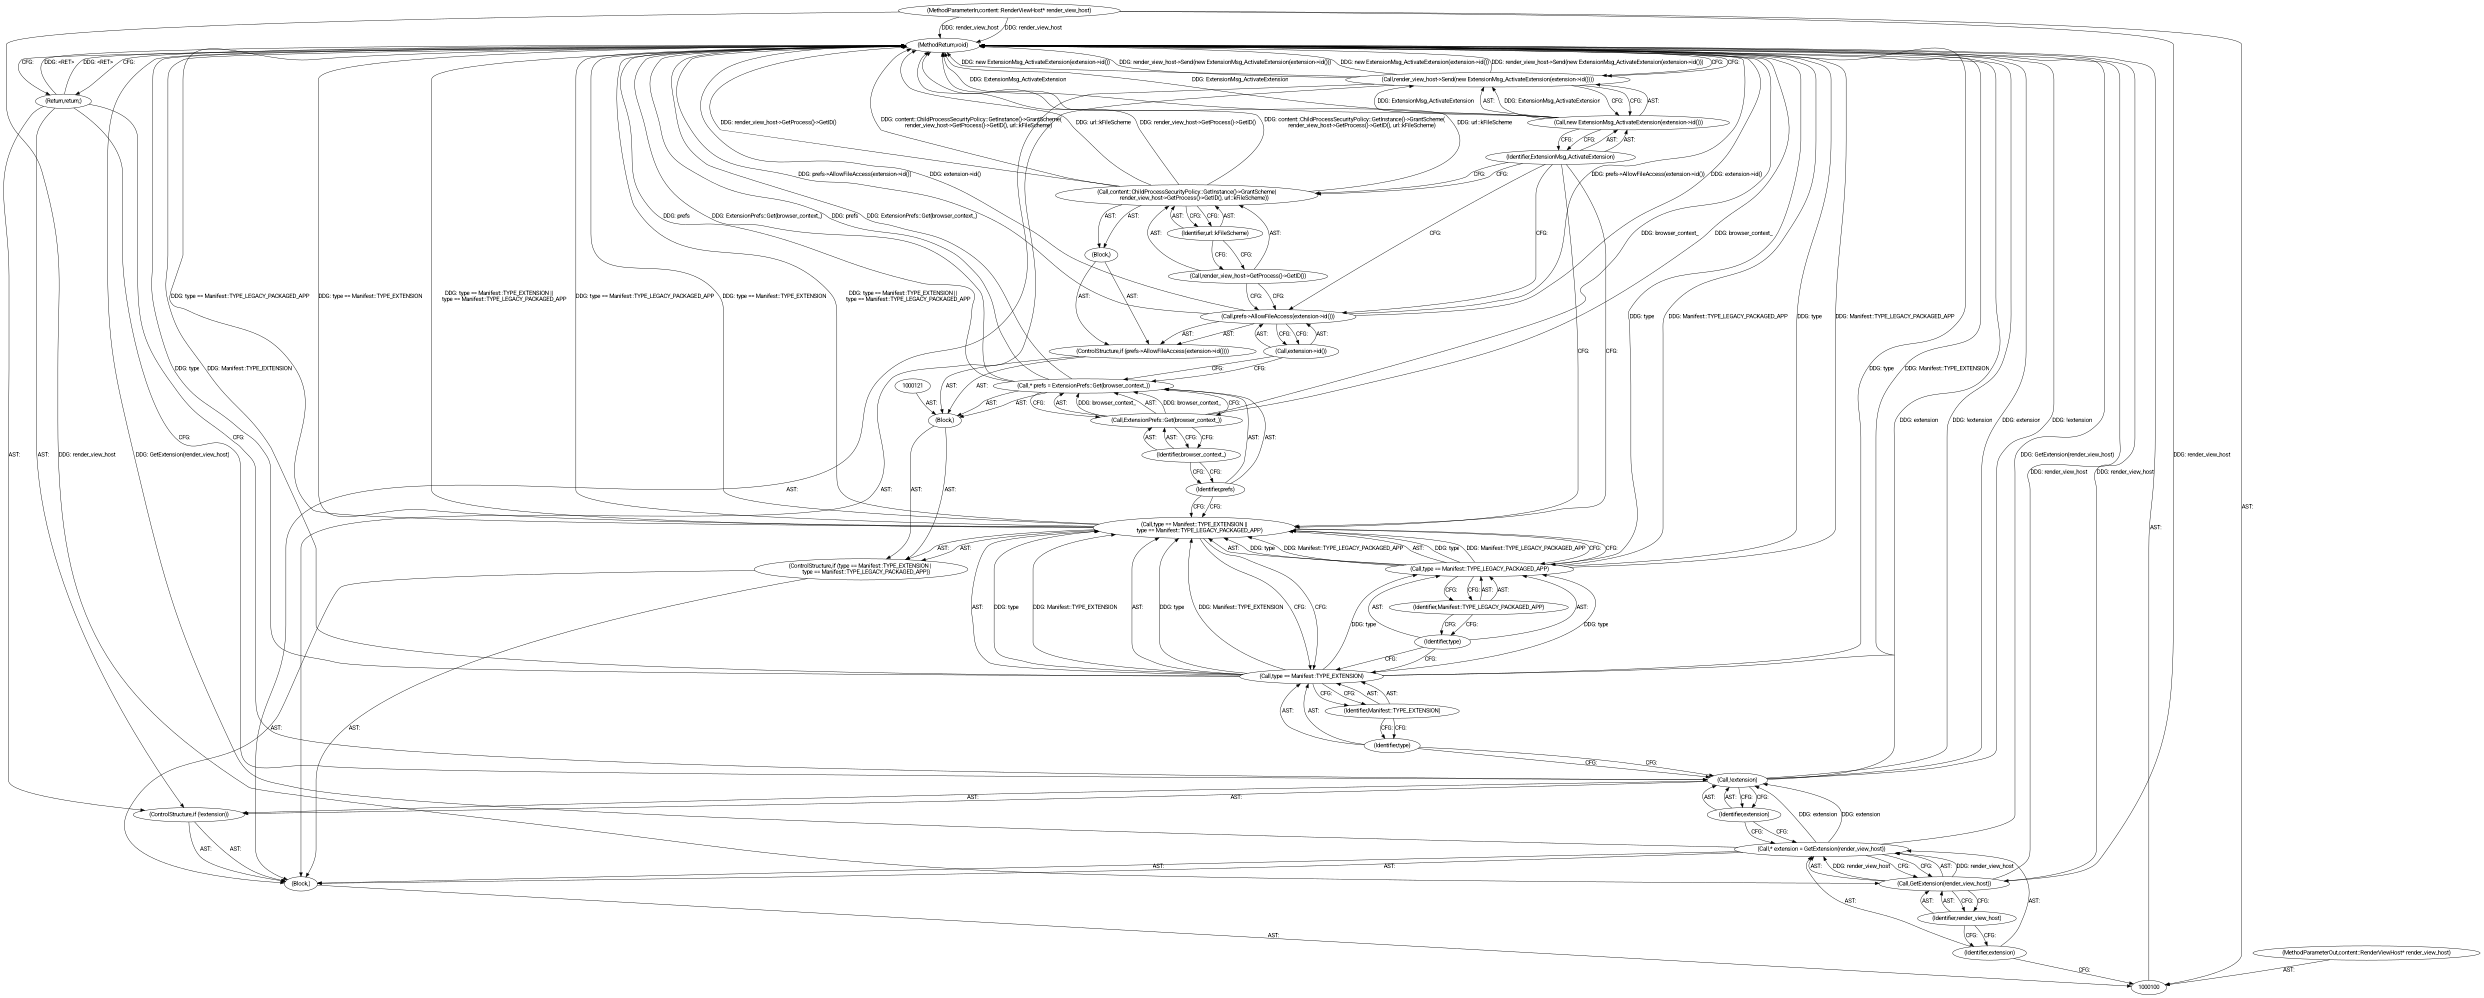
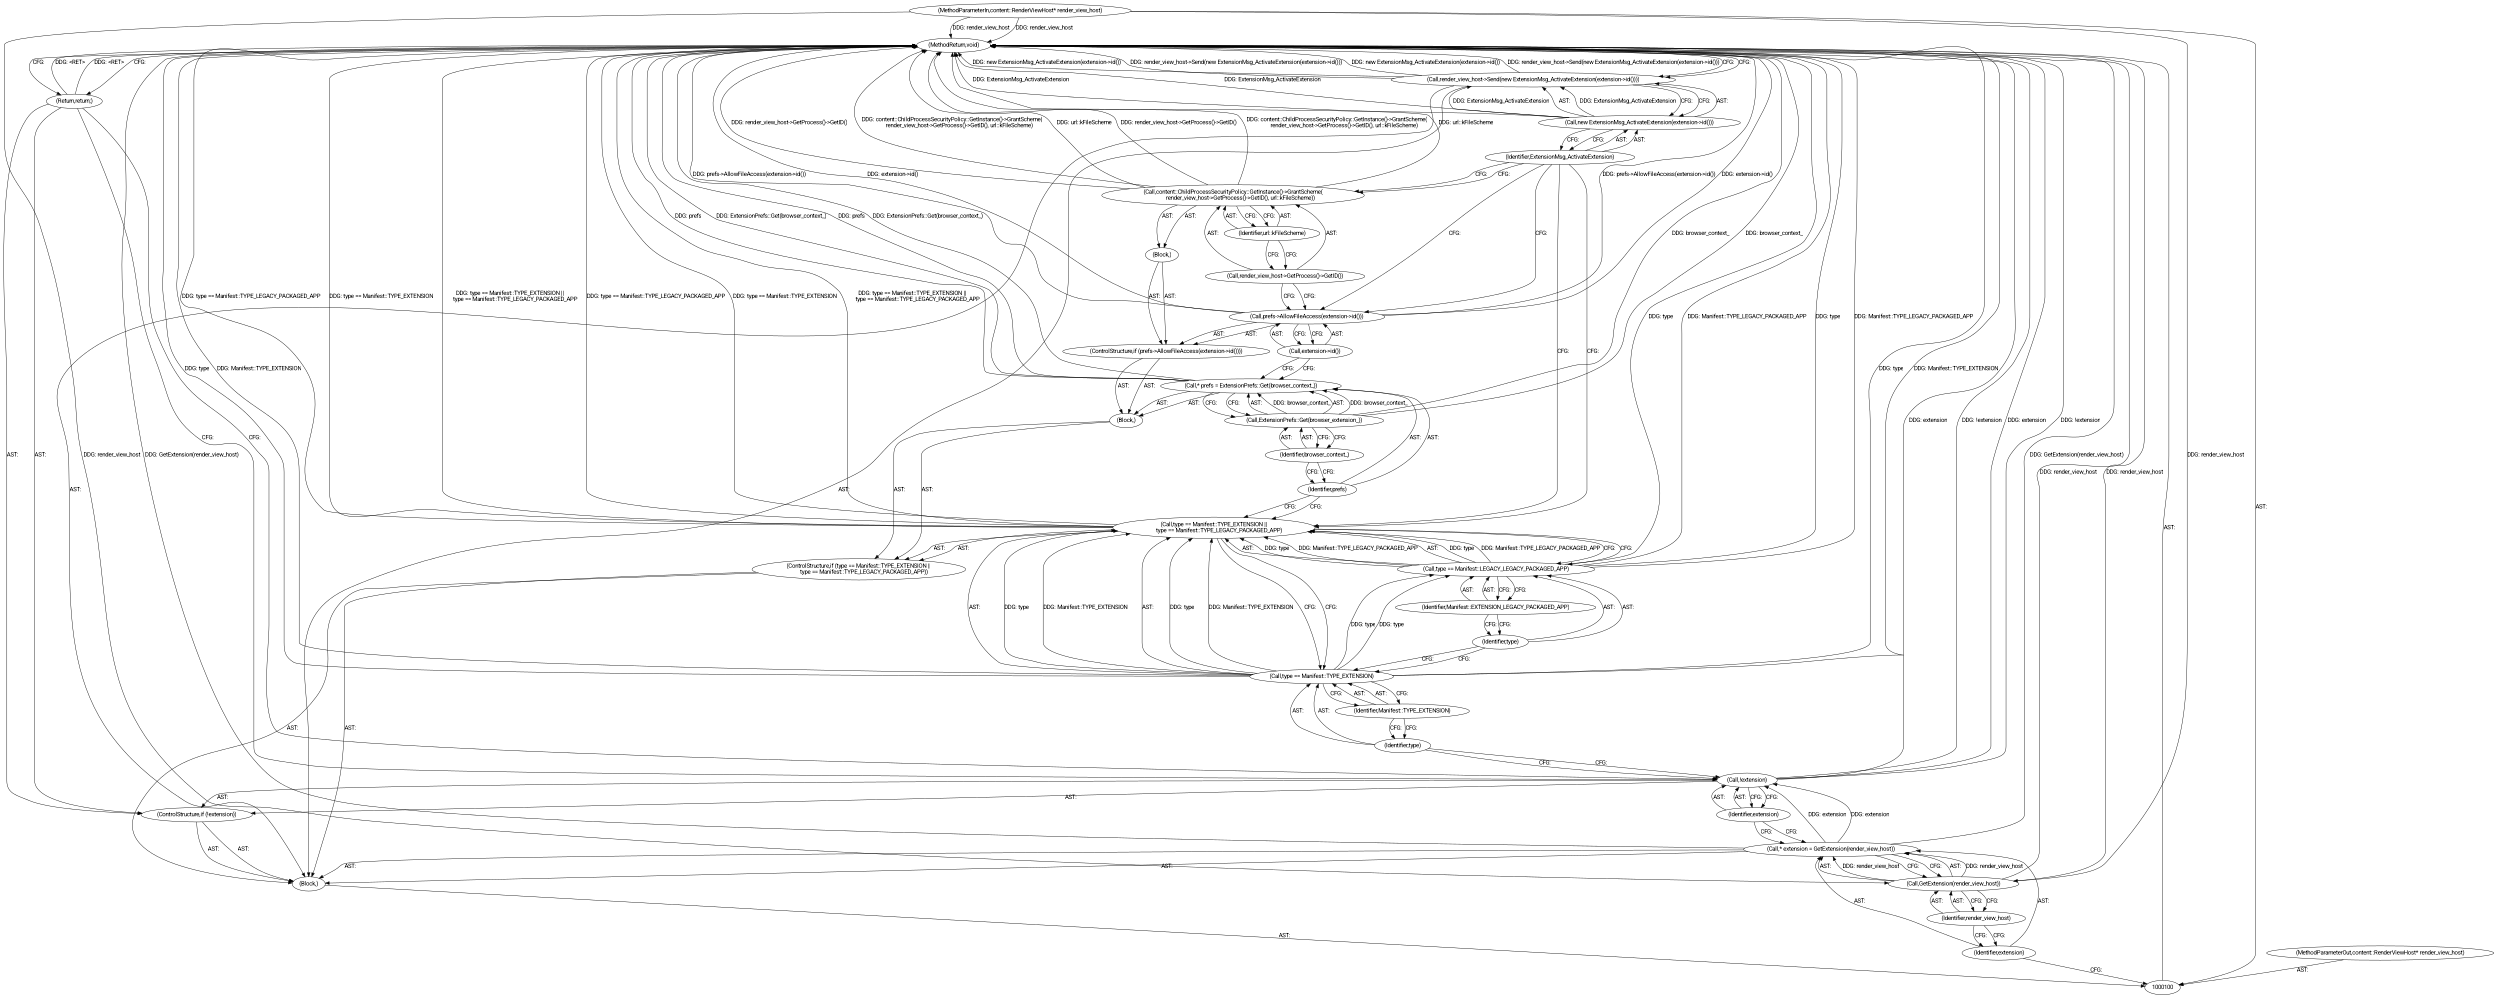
  digraph {
    fontname=Roboto
    node [fontname=Roboto]
    edge [fontname=Roboto]
    n1 [label="(MethodReturn,void)"]
    n2 [label="(Call,render_view_host->Send(new ExtensionMsg_ActivateExtension(extension->id())))"]
    n3 [label="(Return,return;)"]
    n4 [label="(Call,new ExtensionMsg_ActivateExtension(extension->id()))"]
    n5 [label="(Block,)"]
    n6 [label="(Call,!extension)"]
    n7 [label="(ControlStructure,if (!extension))"]
    1000100
    n9 [label="(Call,* prefs = ExtensionPrefs::Get(browser_context_))"]
-   n10 [label="(Call,ExtensionPrefs::Get(browser_context_))"]
+   n10 [label="(Call,ExtensionPrefs::Get(browser_extension_))"]
    n11 [label="(Block,)"]
    n12 [label="(Identifier,browser_context_)"]
    n13 [label="(ControlStructure,if (type == Manifest::TYPE_EXTENSION ||\n       type == Manifest::TYPE_LEGACY_PACKAGED_APP))"]
    n14 [label="(Identifier,prefs)"]
    n15 [label="(Call,type == Manifest::TYPE_EXTENSION ||\n       type == Manifest::TYPE_LEGACY_PACKAGED_APP)"]
    n16 [label="(Call,type == Manifest::TYPE_EXTENSION)"]
-   n17 [label="(Call,type == Manifest::TYPE_LEGACY_PACKAGED_APP)"]
+   n17 [label="(Call,type == Manifest::LEGACY_LEGACY_PACKAGED_APP)"]
    n18 [label="(Call,extension->id())"]
    n19 [label="(Call,prefs->AllowFileAccess(extension->id()))"]
    n20 [label="(ControlStructure,if (prefs->AllowFileAccess(extension->id())))"]
    n21 [label="(Block,)"]
    n22 [label="(Call,content::ChildProcessSecurityPolicy::GetInstance()->GrantScheme(\n          render_view_host->GetProcess()->GetID(), url::kFileScheme))"]
    n23 [label="(Identifier,url::kFileScheme)"]
    n24 [label="(Call,render_view_host->GetProcess()->GetID())"]
    n25 [label="(Identifier,ExtensionMsg_ActivateExtension)"]
    n26 [label="(MethodParameterIn,content::RenderViewHost* render_view_host)"]
    n27 [label="(Call,GetExtension(render_view_host))"]
    n28 [label="(Call,* extension = GetExtension(render_view_host))"]
    n29 [label="(Identifier,render_view_host)"]
    n30 [label="(MethodParameterOut,content::RenderViewHost* render_view_host)"]
    n31 [label="(Identifier,extension)"]
    n32 [label="(Identifier,extension)"]
    n33 [label="(Identifier,Manifest::TYPE_EXTENSION)"]
    n34 [label="(Identifier,type)"]
-   n35 [label="(Identifier,Manifest::TYPE_LEGACY_PACKAGED_APP)"]
+   n35 [label="(Identifier,Manifest::EXTENSION_LEGACY_PACKAGED_APP)"]
    n36 [label="(Identifier,type)"]
-   1000121
    n1 -> n2 [label="CFG: "]
    n1 -> n2 [label="CFG: "]
    n1 -> n3 [label="CFG: "]
    n1 -> n3 [label="CFG: "]
    n2 -> n1 [label="DDG: new ExtensionMsg_ActivateExtension(extension->id())"]
    n2 -> n1 [label="DDG: render_view_host->Send(new ExtensionMsg_ActivateExtension(extension->id()))"]
    n2 -> n1 [label="DDG: new ExtensionMsg_ActivateExtension(extension->id())"]
    n2 -> n1 [label="DDG: render_view_host->Send(new ExtensionMsg_ActivateExtension(extension->id()))"]
    n2 -> n4 [label="CFG: "]
    n2 -> n4 [label="CFG: "]
    n2 -> n5 [label="AST: "]
    n2 -> n5 [label="AST: "]
    n3 -> n1 [label="DDG: <RET>"]
    n3 -> n1 [label="DDG: <RET>"]
    n3 -> n6 [label="CFG: "]
    n3 -> n6 [label="CFG: "]
    n3 -> n7 [label="AST: "]
    n3 -> n7 [label="AST: "]
    n4 -> n1 [label="DDG: ExtensionMsg_ActivateExtension"]
    n4 -> n1 [label="DDG: ExtensionMsg_ActivateExtension"]
    n4 -> n2 [label="AST: "]
    n4 -> n2 [label="DDG: ExtensionMsg_ActivateExtension"]
    n4 -> n2 [label="AST: "]
    n4 -> n2 [label="DDG: ExtensionMsg_ActivateExtension"]
    n4 -> n25 [label="CFG: "]
    n4 -> n25 [label="CFG: "]
    n5 -> 1000100 [label="AST: "]
    n6 -> n1 [label="DDG: extension"]
    n6 -> n1 [label="DDG: !extension"]
    n6 -> n1 [label="DDG: extension"]
    n6 -> n1 [label="DDG: !extension"]
    n6 -> n7 [label="AST: "]
    n6 -> n7 [label="AST: "]
    n6 -> n31 [label="CFG: "]
    n6 -> n31 [label="CFG: "]
    n7 -> n5 [label="AST: "]
    n7 -> n5 [label="AST: "]
    1000100 -> n1 [label="AST: "]
    n9 -> n1 [label="DDG: prefs"]
    n9 -> n1 [label="DDG: ExtensionPrefs::Get(browser_context_)"]
    n9 -> n1 [label="DDG: prefs"]
    n9 -> n1 [label="DDG: ExtensionPrefs::Get(browser_context_)"]
    n9 -> n10 [label="CFG: "]
    n9 -> n10 [label="CFG: "]
    n9 -> n11 [label="AST: "]
    n9 -> n11 [label="AST: "]
    n10 -> n1 [label="DDG: browser_context_"]
    n10 -> n1 [label="DDG: browser_context_"]
    n10 -> n9 [label="AST: "]
    n10 -> n9 [label="DDG: browser_context_"]
    n10 -> n9 [label="AST: "]
    n10 -> n9 [label="DDG: browser_context_"]
    n10 -> n12 [label="CFG: "]
    n10 -> n12 [label="CFG: "]
    n11 -> n13 [label="AST: "]
    n11 -> n13 [label="AST: "]
    n12 -> n10 [label="AST: "]
    n12 -> n10 [label="AST: "]
    n12 -> n14 [label="CFG: "]
    n12 -> n14 [label="CFG: "]
    n13 -> n5 [label="AST: "]
    n13 -> n5 [label="AST: "]
    n14 -> n9 [label="AST: "]
    n14 -> n9 [label="AST: "]
    n14 -> n15 [label="CFG: "]
    n14 -> n15 [label="CFG: "]
    n15 -> n1 [label="DDG: type == Manifest::TYPE_LEGACY_PACKAGED_APP"]
    n15 -> n1 [label="DDG: type == Manifest::TYPE_EXTENSION"]
    n15 -> n1 [label="DDG: type == Manifest::TYPE_EXTENSION ||\n       type == Manifest::TYPE_LEGACY_PACKAGED_APP"]
    n15 -> n1 [label="DDG: type == Manifest::TYPE_LEGACY_PACKAGED_APP"]
    n15 -> n1 [label="DDG: type == Manifest::TYPE_EXTENSION"]
    n15 -> n1 [label="DDG: type == Manifest::TYPE_EXTENSION ||\n       type == Manifest::TYPE_LEGACY_PACKAGED_APP"]
    n15 -> n13 [label="AST: "]
    n15 -> n13 [label="AST: "]
    n15 -> n16 [label="CFG: "]
    n15 -> n16 [label="CFG: "]
    n15 -> n17 [label="CFG: "]
    n15 -> n17 [label="CFG: "]
    n16 -> n1 [label="DDG: type"]
    n16 -> n1 [label="DDG: Manifest::TYPE_EXTENSION"]
    n16 -> n1 [label="DDG: type"]
    n16 -> n1 [label="DDG: Manifest::TYPE_EXTENSION"]
    n16 -> n15 [label="AST: "]
    n16 -> n15 [label="DDG: type"]
    n16 -> n15 [label="DDG: Manifest::TYPE_EXTENSION"]
    n16 -> n15 [label="AST: "]
    n16 -> n15 [label="DDG: type"]
    n16 -> n15 [label="DDG: Manifest::TYPE_EXTENSION"]
    n16 -> n17 [label="DDG: type"]
    n16 -> n17 [label="DDG: type"]
    n16 -> n33 [label="CFG: "]
    n16 -> n33 [label="CFG: "]
    n17 -> n1 [label="DDG: type"]
    n17 -> n1 [label="DDG: Manifest::TYPE_LEGACY_PACKAGED_APP"]
    n17 -> n1 [label="DDG: type"]
    n17 -> n1 [label="DDG: Manifest::TYPE_LEGACY_PACKAGED_APP"]
    n17 -> n15 [label="AST: "]
    n17 -> n15 [label="DDG: type"]
    n17 -> n15 [label="DDG: Manifest::TYPE_LEGACY_PACKAGED_APP"]
    n17 -> n15 [label="AST: "]
    n17 -> n15 [label="DDG: type"]
    n17 -> n15 [label="DDG: Manifest::TYPE_LEGACY_PACKAGED_APP"]
    n17 -> n35 [label="CFG: "]
    n17 -> n35 [label="CFG: "]
    n18 -> n9 [label="CFG: "]
    n18 -> n9 [label="CFG: "]
    n18 -> n19 [label="AST: "]
    n18 -> n19 [label="AST: "]
    n19 -> n1 [label="DDG: prefs->AllowFileAccess(extension->id())"]
    n19 -> n1 [label="DDG: extension->id()"]
    n19 -> n1 [label="DDG: prefs->AllowFileAccess(extension->id())"]
    n19 -> n1 [label="DDG: extension->id()"]
    n19 -> n18 [label="CFG: "]
    n19 -> n18 [label="CFG: "]
    n19 -> n20 [label="AST: "]
    n19 -> n20 [label="AST: "]
    n20 -> n11 [label="AST: "]
    n20 -> n11 [label="AST: "]
    n21 -> n20 [label="AST: "]
    n21 -> n20 [label="AST: "]
    n22 -> n1 [label="DDG: content::ChildProcessSecurityPolicy::GetInstance()->GrantScheme(\n          render_view_host->GetProcess()->GetID(), url::kFileScheme)"]
    n22 -> n1 [label="DDG: url::kFileScheme"]
    n22 -> n1 [label="DDG: render_view_host->GetProcess()->GetID()"]
    n22 -> n1 [label="DDG: content::ChildProcessSecurityPolicy::GetInstance()->GrantScheme(\n          render_view_host->GetProcess()->GetID(), url::kFileScheme)"]
    n22 -> n1 [label="DDG: url::kFileScheme"]
    n22 -> n1 [label="DDG: render_view_host->GetProcess()->GetID()"]
    n22 -> n21 [label="AST: "]
    n22 -> n21 [label="AST: "]
    n22 -> n23 [label="CFG: "]
    n22 -> n23 [label="CFG: "]
    n23 -> n22 [label="AST: "]
    n23 -> n22 [label="AST: "]
    n23 -> n24 [label="CFG: "]
    n23 -> n24 [label="CFG: "]
    n24 -> n19 [label="CFG: "]
    n24 -> n19 [label="CFG: "]
    n24 -> n22 [label="AST: "]
    n24 -> n22 [label="AST: "]
    n25 -> n4 [label="AST: "]
    n25 -> n4 [label="AST: "]
    n25 -> n15 [label="CFG: "]
    n25 -> n15 [label="CFG: "]
    n25 -> n19 [label="CFG: "]
    n25 -> n19 [label="CFG: "]
    n25 -> n22 [label="CFG: "]
    n25 -> n22 [label="CFG: "]
    n26 -> n1 [label="DDG: render_view_host"]
    n26 -> n1 [label="DDG: render_view_host"]
    n26 -> 1000100 [label="AST: "]
    n26 -> n27 [label="DDG: render_view_host"]
    n26 -> n27 [label="DDG: render_view_host"]
    n27 -> n1 [label="DDG: render_view_host"]
    n27 -> n1 [label="DDG: render_view_host"]
    n27 -> n28 [label="AST: "]
    n27 -> n28 [label="DDG: render_view_host"]
    n27 -> n28 [label="AST: "]
    n27 -> n28 [label="DDG: render_view_host"]
    n27 -> n29 [label="CFG: "]
    n27 -> n29 [label="CFG: "]
    n28 -> n1 [label="DDG: GetExtension(render_view_host)"]
    n28 -> n1 [label="DDG: GetExtension(render_view_host)"]
    n28 -> n5 [label="AST: "]
    n28 -> n5 [label="AST: "]
    n28 -> n6 [label="DDG: extension"]
    n28 -> n6 [label="DDG: extension"]
    n28 -> n27 [label="CFG: "]
    n28 -> n27 [label="CFG: "]
    n29 -> n27 [label="AST: "]
    n29 -> n27 [label="AST: "]
    n29 -> n32 [label="CFG: "]
    n29 -> n32 [label="CFG: "]
    n30 -> 1000100 [label="AST: "]
    n31 -> n6 [label="AST: "]
    n31 -> n6 [label="AST: "]
    n31 -> n28 [label="CFG: "]
    n31 -> n28 [label="CFG: "]
    n32 -> 1000100 [label="CFG: "]
    n32 -> n28 [label="AST: "]
    n32 -> n28 [label="AST: "]
    n33 -> n16 [label="AST: "]
    n33 -> n16 [label="AST: "]
    n33 -> n34 [label="CFG: "]
    n33 -> n34 [label="CFG: "]
    n34 -> n6 [label="CFG: "]
    n34 -> n6 [label="CFG: "]
    n34 -> n16 [label="AST: "]
    n34 -> n16 [label="AST: "]
    n35 -> n17 [label="AST: "]
    n35 -> n17 [label="AST: "]
    n35 -> n36 [label="CFG: "]
    n35 -> n36 [label="CFG: "]
    n36 -> n16 [label="CFG: "]
    n36 -> n16 [label="CFG: "]
    n36 -> n17 [label="AST: "]
    n36 -> n17 [label="AST: "]
-   1000121 -> n11 [label="AST: "]
  }
